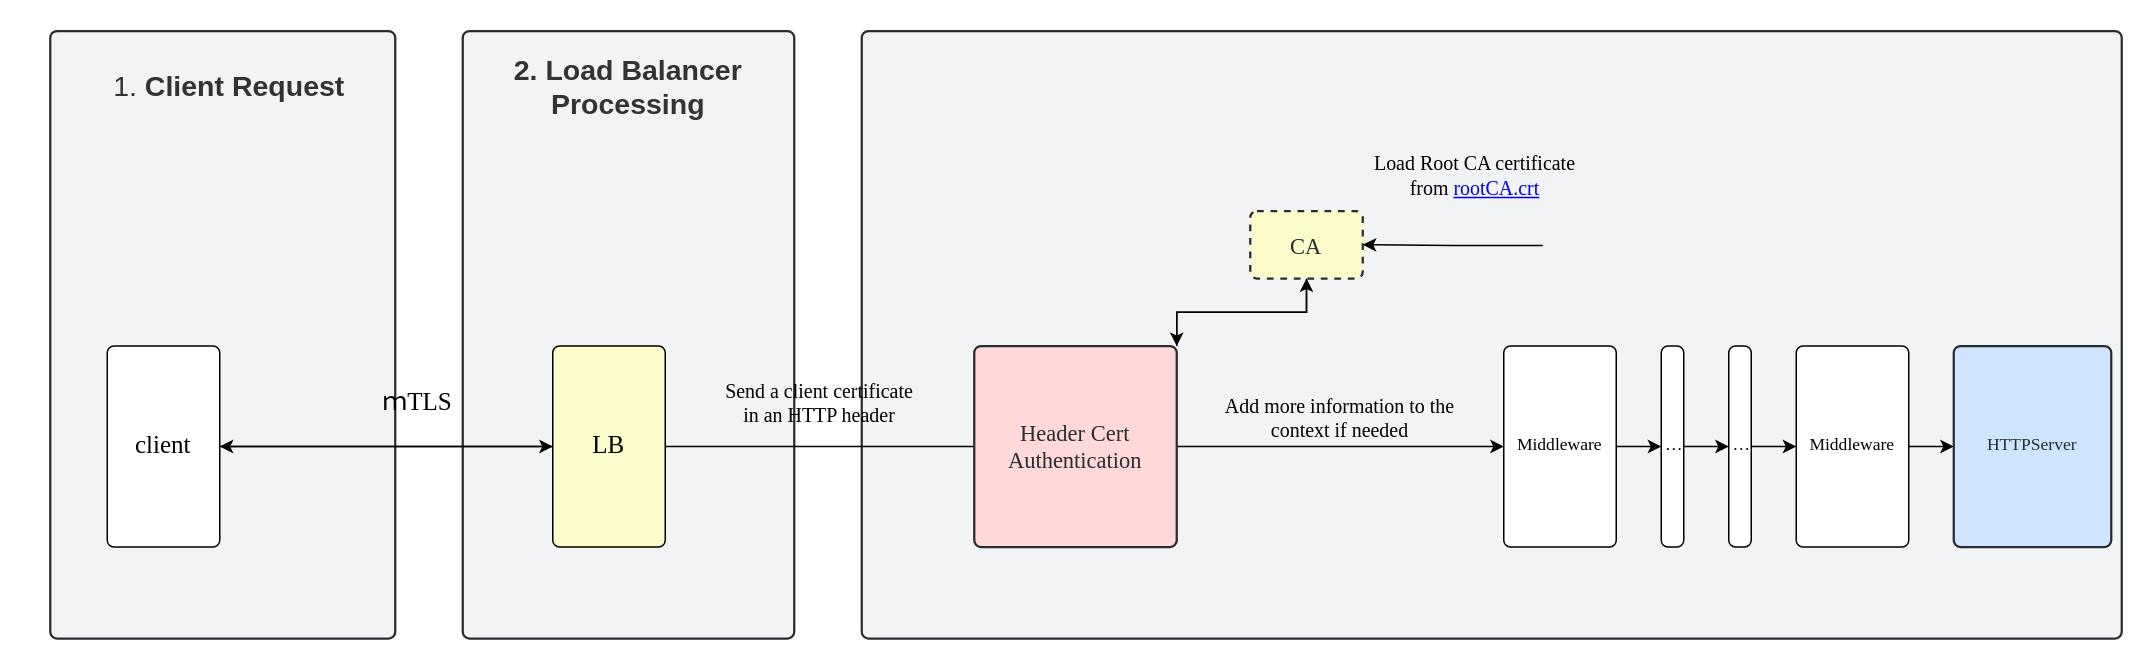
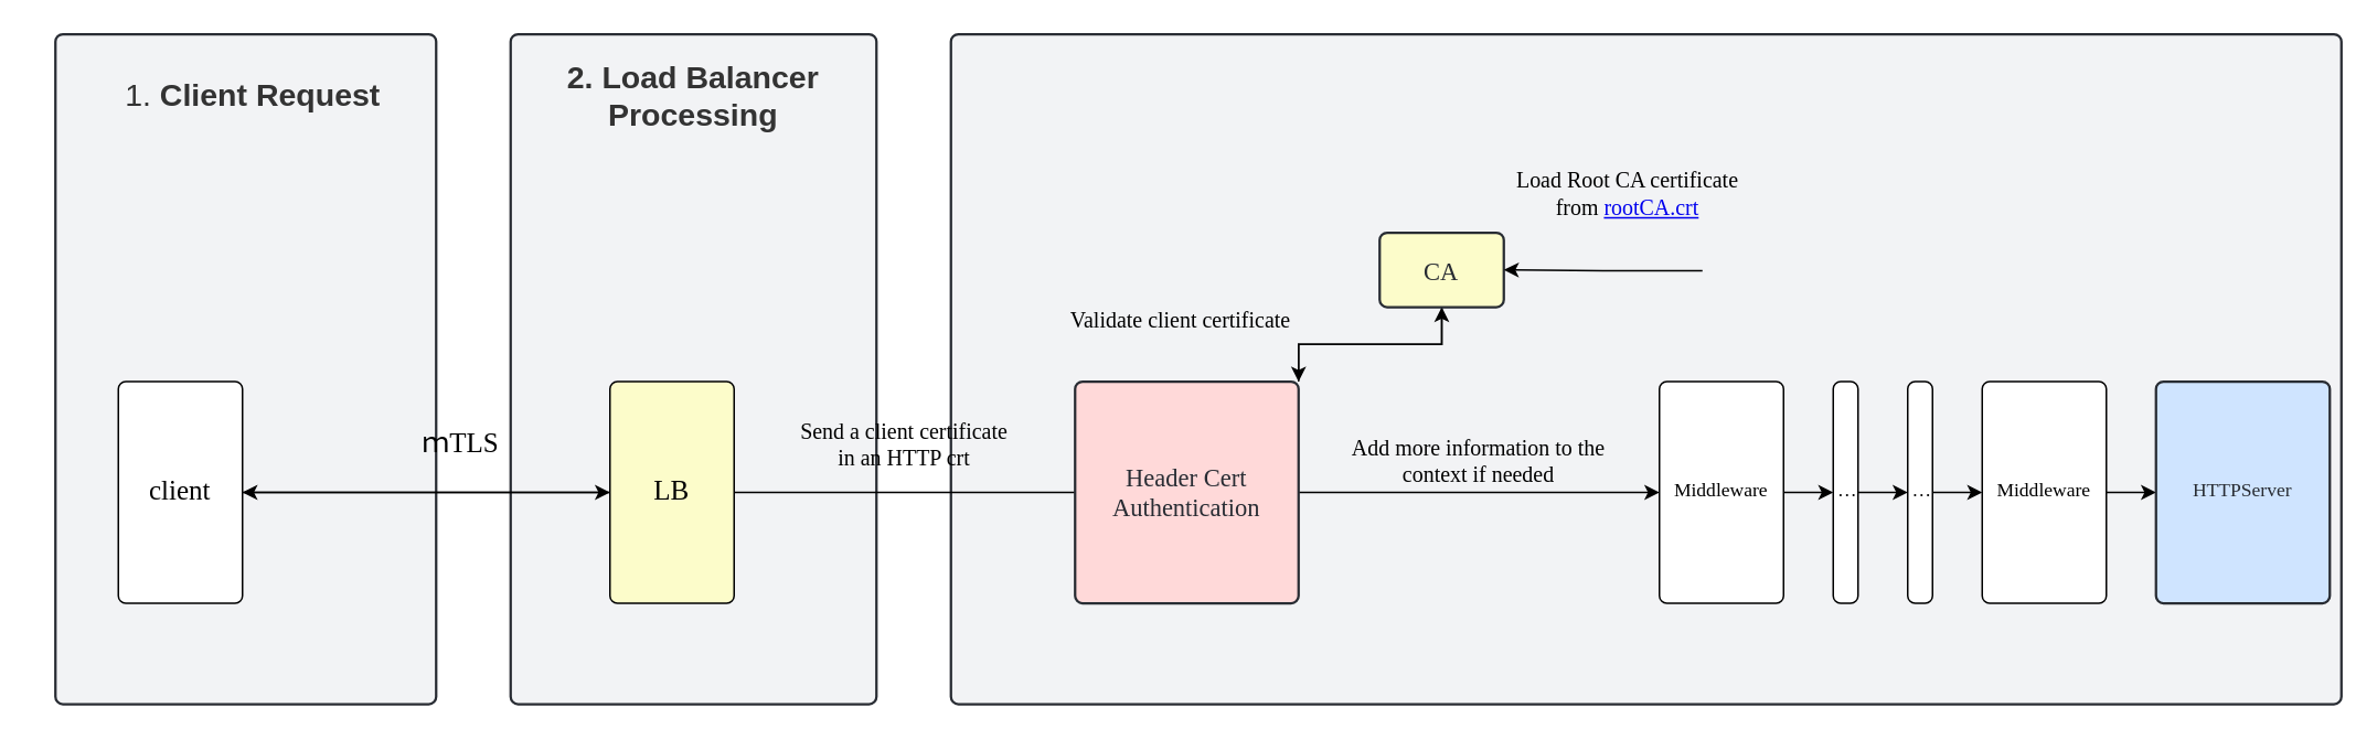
  <mxCell id="0" />
  <mxCell id="1" parent="0" />
  <mxCell id="2" value="" style="html=1;overflow=block;blockSpacing=1;whiteSpace=wrap;fontSize=13;spacing=3.8;strokeColor=#282c33;strokeOpacity=100;fillOpacity=100;rounded=1;absoluteArcSize=1;arcSize=9;fillColor=#f2f3f5;strokeWidth=1.5;lucidId=5ax0t1KveMrk;" vertex="1" parent="1"><mxGeometry x="574" y="20" width="840" height="405" as="geometry" /></mxCell>
  <mxCell id="3" value="" style="html=1;overflow=block;blockSpacing=1;whiteSpace=wrap;fontSize=13;spacing=3.8;strokeColor=#282c33;strokeOpacity=100;fillOpacity=100;rounded=1;absoluteArcSize=1;arcSize=9;fillColor=#f2f3f5;strokeWidth=1.5;lucidId=J~w0MuDAiOxK;" vertex="1" parent="1"><mxGeometry x="308" y="20" width="221" height="405" as="geometry" /></mxCell>
  <mxCell id="4" value="" style="html=1;overflow=block;blockSpacing=1;whiteSpace=wrap;fontSize=13;spacing=3.8;strokeColor=#282c33;strokeOpacity=100;fillOpacity=100;rounded=1;absoluteArcSize=1;arcSize=9;fillColor=#f2f3f5;strokeWidth=1.5;lucidId=bkx0sX4Tx7MX;" vertex="1" parent="1"><mxGeometry x="33" y="20" width="230" height="405" as="geometry" /></mxCell>
  <mxCell id="5" style="edgeStyle=orthogonalEdgeStyle;rounded=0;orthogonalLoop=1;jettySize=auto;html=1;exitX=1;exitY=0.5;exitDx=0;exitDy=0;entryX=0;entryY=0.5;entryDx=0;entryDy=0;" edge="1" parent="1" source="6" target="9"><mxGeometry relative="1" as="geometry" /></mxCell>
  <mxCell id="6" value="client" style="html=1;overflow=block;blockSpacing=1;whiteSpace=wrap;fontSize=16.7;fontFamily=Lucid JP;spacing=3.8;rounded=1;absoluteArcSize=1;arcSize=9;strokeWidth=NaN;lucidId=3p9VdY4oZgUu;" vertex="1" parent="1"><mxGeometry x="71" y="230" width="75" height="134" as="geometry" /></mxCell>
  <mxCell id="7" style="edgeStyle=orthogonalEdgeStyle;rounded=0;orthogonalLoop=1;jettySize=auto;html=1;exitX=0;exitY=0.5;exitDx=0;exitDy=0;" edge="1" parent="1" source="9" target="6"><mxGeometry relative="1" as="geometry" /></mxCell>
  <mxCell id="8" style="edgeStyle=orthogonalEdgeStyle;rounded=0;orthogonalLoop=1;jettySize=auto;html=1;exitX=1;exitY=0.5;exitDx=0;exitDy=0;entryX=0;entryY=0.5;entryDx=0;entryDy=0;endArrow=none;" edge="1" parent="1" source="9" target="13"><mxGeometry relative="1" as="geometry" /></mxCell>
  <mxCell id="9" value="LB " style="html=1;overflow=block;blockSpacing=1;whiteSpace=wrap;fontSize=16.7;fontFamily=Lucid JP;spacing=3.8;rounded=1;absoluteArcSize=1;arcSize=9;strokeWidth=NaN;lucidId=Jq9VkQDVBN2J;fillColor=#fcfcca;" vertex="1" parent="1"><mxGeometry x="368" y="230" width="75" height="134" as="geometry" /></mxCell>
  <mxCell id="10" value="ｍTLS" style="html=1;overflow=block;blockSpacing=1;whiteSpace=wrap;fontSize=16.7;fontFamily=Lucid JP;spacing=0;rounded=1;absoluteArcSize=1;arcSize=9;strokeWidth=NaN;lucidId=nr9VWt83Ziyr;fillColor=none;strokeColor=none;" vertex="1" parent="1"><mxGeometry x="188" y="245" width="180" height="45" as="geometry" /></mxCell>
  <mxCell id="11" style="edgeStyle=orthogonalEdgeStyle;rounded=0;orthogonalLoop=1;jettySize=auto;html=1;exitX=1;exitY=0;exitDx=0;exitDy=0;entryX=0.5;entryY=1;entryDx=0;entryDy=0;" edge="1" parent="1" source="13" target="16"><mxGeometry relative="1" as="geometry" /></mxCell>
  <mxCell id="12" style="edgeStyle=orthogonalEdgeStyle;rounded=0;orthogonalLoop=1;jettySize=auto;html=1;exitX=1;exitY=0.5;exitDx=0;exitDy=0;entryX=0;entryY=0.5;entryDx=0;entryDy=0;" edge="1" parent="1" source="13" target="19"><mxGeometry relative="1" as="geometry" /></mxCell>
  <mxCell id="13" value="Header Cert Authentication" style="html=1;overflow=block;blockSpacing=1;whiteSpace=wrap;fontSize=15;fontFamily=Lucid JP;fontColor=#282c33;spacing=3.8;strokeColor=#282c33;strokeOpacity=100;fillOpacity=100;rounded=1;absoluteArcSize=1;arcSize=9;fillColor=#ffd9d9;strokeWidth=1.5;lucidId=Fr9V6DzwFVlR;" vertex="1" parent="1"><mxGeometry x="649" y="230" width="135" height="134" as="geometry" /></mxCell>
- <mxCell id="14" value="Send a client certificate &#10;in an HTTP header" style="html=1;overflow=block;blockSpacing=1;whiteSpace=wrap;fontSize=13.3;fontFamily=Lucid JP;spacing=0;strokeColor=#unset;rounded=1;absoluteArcSize=1;arcSize=9;fillColor=none;strokeWidth=NaN;lucidId=hu9V9gWujNpz;" vertex="1" parent="1"><mxGeometry x="456" y="245" width="180" height="45" as="geometry" /></mxCell>
+ <mxCell id="14" value="Send a client certificate &#10;in an HTTP crt" style="html=1;overflow=block;blockSpacing=1;whiteSpace=wrap;fontSize=13.3;fontFamily=Lucid JP;spacing=0;strokeColor=#unset;rounded=1;absoluteArcSize=1;arcSize=9;fillColor=none;strokeWidth=NaN;lucidId=hu9V9gWujNpz;" vertex="1" parent="1"><mxGeometry x="456" y="245" width="180" height="45" as="geometry" /></mxCell>
  <mxCell id="15" style="edgeStyle=orthogonalEdgeStyle;rounded=0;orthogonalLoop=1;jettySize=auto;html=1;exitX=0.5;exitY=1;exitDx=0;exitDy=0;entryX=1;entryY=0;entryDx=0;entryDy=0;" edge="1" parent="1" source="16" target="13"><mxGeometry relative="1" as="geometry" /></mxCell>
- <mxCell id="16" value="CA" style="html=1;overflow=block;blockSpacing=1;whiteSpace=wrap;fontSize=15;fontFamily=Lucid JP;fontColor=#282c33;spacing=3.8;strokeColor=#282c33;strokeOpacity=100;fillOpacity=100;rounded=1;absoluteArcSize=1;arcSize=9;fillColor=#fcfcca;strokeWidth=1.5;lucidId=nv9V-n94E._U;dashed=1;" vertex="1" parent="1"><mxGeometry x="833" y="140" width="75" height="45" as="geometry" /></mxCell>
+ <mxCell id="16" value="CA" style="html=1;overflow=block;blockSpacing=1;whiteSpace=wrap;fontSize=15;fontFamily=Lucid JP;fontColor=#282c33;spacing=3.8;strokeColor=#282c33;strokeOpacity=100;fillOpacity=100;rounded=1;absoluteArcSize=1;arcSize=9;fillColor=#fcfcca;strokeWidth=1.5;lucidId=nv9V-n94E._U;" vertex="1" parent="1"><mxGeometry x="833" y="140" width="75" height="45" as="geometry" /></mxCell>
+ <mxCell id="17" value="Validate  client certificate" style="html=1;overflow=block;blockSpacing=1;whiteSpace=wrap;fontSize=13.3;fontFamily=Lucid JP;spacing=0;strokeColor=#unset;rounded=1;absoluteArcSize=1;arcSize=9;fillColor=none;strokeWidth=NaN;lucidId=zv9V1rxWgV-q;" vertex="1" parent="1"><mxGeometry x="623" y="170" width="180" height="45" as="geometry" /></mxCell>
  <mxCell id="18" style="edgeStyle=orthogonalEdgeStyle;rounded=0;orthogonalLoop=1;jettySize=auto;html=1;exitX=1;exitY=0.5;exitDx=0;exitDy=0;entryX=0;entryY=0.5;entryDx=0;entryDy=0;" edge="1" parent="1" source="19" target="21"><mxGeometry relative="1" as="geometry" /></mxCell>
  <mxCell id="19" value="Middleware" style="html=1;overflow=block;blockSpacing=1;whiteSpace=wrap;fontSize=11.7;fontFamily=Lucid JP;spacing=3.8;rounded=1;absoluteArcSize=1;arcSize=9;strokeWidth=NaN;lucidId=8w9VI~dj-X.8;" vertex="1" parent="1"><mxGeometry x="1002" y="230" width="75" height="134" as="geometry" /></mxCell>
  <mxCell id="20" style="edgeStyle=orthogonalEdgeStyle;rounded=0;orthogonalLoop=1;jettySize=auto;html=1;exitX=1;exitY=0.5;exitDx=0;exitDy=0;entryX=0;entryY=0.5;entryDx=0;entryDy=0;" edge="1" parent="1" source="21" target="23"><mxGeometry relative="1" as="geometry" /></mxCell>
  <mxCell id="21" value="…" style="html=1;overflow=block;blockSpacing=1;whiteSpace=wrap;fontSize=11.7;fontFamily=Lucid JP;spacing=3.8;rounded=1;absoluteArcSize=1;arcSize=9;strokeWidth=NaN;lucidId=wx9VRICyRuBD;" vertex="1" parent="1"><mxGeometry x="1107" y="230" width="15" height="134" as="geometry" /></mxCell>
  <mxCell id="22" style="edgeStyle=orthogonalEdgeStyle;rounded=0;orthogonalLoop=1;jettySize=auto;html=1;exitX=1;exitY=0.5;exitDx=0;exitDy=0;entryX=0;entryY=0.5;entryDx=0;entryDy=0;" edge="1" parent="1" source="23" target="25"><mxGeometry relative="1" as="geometry" /></mxCell>
  <mxCell id="23" value="…" style="html=1;overflow=block;blockSpacing=1;whiteSpace=wrap;fontSize=11.7;fontFamily=Lucid JP;spacing=3.8;rounded=1;absoluteArcSize=1;arcSize=9;strokeWidth=NaN;lucidId=Qx9VKz-07SPu;" vertex="1" parent="1"><mxGeometry x="1152" y="230" width="15" height="134" as="geometry" /></mxCell>
  <mxCell id="24" style="edgeStyle=orthogonalEdgeStyle;rounded=0;orthogonalLoop=1;jettySize=auto;html=1;exitX=1;exitY=0.5;exitDx=0;exitDy=0;entryX=0;entryY=0.5;entryDx=0;entryDy=0;" edge="1" parent="1" source="25" target="26"><mxGeometry relative="1" as="geometry" /></mxCell>
  <mxCell id="25" value="Middleware" style="html=1;overflow=block;blockSpacing=1;whiteSpace=wrap;fontSize=11.7;fontFamily=Lucid JP;spacing=3.8;rounded=1;absoluteArcSize=1;arcSize=9;strokeWidth=NaN;lucidId=.x9VbZ2URNA4;" vertex="1" parent="1"><mxGeometry x="1197" y="230" width="75" height="134" as="geometry" /></mxCell>
  <mxCell id="26" value="HTTPServer" style="html=1;overflow=block;blockSpacing=1;whiteSpace=wrap;fontSize=11.7;fontFamily=Lucid JP;fontColor=#282c33;spacing=3.8;strokeColor=#282c33;strokeOpacity=100;fillOpacity=100;rounded=1;absoluteArcSize=1;arcSize=9;fillColor=#cfe4ff;strokeWidth=1.5;lucidId=By9VDgUF-ZRv;" vertex="1" parent="1"><mxGeometry x="1302" y="230" width="105" height="134" as="geometry" /></mxCell>
  <mxCell id="27" value="&lt;ol style=&quot;margin: 0px; padding-left: 10px;list-style-position: inside; list-style-type:decimal&quot;&gt;&lt;li style=&quot;text-align:center;font-size:19px;&quot;&gt;&lt;span style=&quot;margin-left: 0px;margin-top: -2px;&quot;&gt;&lt;span style=&quot;font-size:19px;font-weight: bold;&quot;&gt;Client Request&lt;/span&gt;&lt;/span&gt;&lt;/li&gt;&lt;/ol&gt;" style="html=1;overflow=block;blockSpacing=1;whiteSpace=wrap;fontSize=13;spacing=0;verticalAlign=middle;strokeColor=none;strokeOpacity=100;fillOpacity=100;rounded=1;absoluteArcSize=1;arcSize=9;fillColor=none;strokeWidth=1.5;lucidId=Oex0.pfTPd5S;fontColor=#333333;" vertex="1" parent="1"><mxGeometry x="20" y="35" width="255" height="45" as="geometry" /></mxCell>
  <mxCell id="28" value="2. Load Balancer Processing" style="html=1;overflow=block;blockSpacing=1;whiteSpace=wrap;fontSize=19;fontStyle=1;spacing=0;verticalAlign=middle;strokeColor=none;strokeOpacity=100;fillOpacity=100;rounded=1;absoluteArcSize=1;arcSize=9;fillColor=none;strokeWidth=1.5;lucidId=xix0oUhy2~MH;fontColor=#333333;" vertex="1" parent="1"><mxGeometry x="291" y="35" width="255" height="45" as="geometry" /></mxCell>
  <mxCell id="29" value="Add more information to the context if needed" style="html=1;overflow=block;blockSpacing=1;whiteSpace=wrap;fontSize=13.3;fontFamily=Lucid JP;spacing=0;strokeColor=#unset;rounded=1;absoluteArcSize=1;arcSize=9;fillColor=none;strokeWidth=NaN;lucidId=-UP0U_iRD~WD;" vertex="1" parent="1"><mxGeometry x="803" y="255" width="180" height="45" as="geometry" /></mxCell>
  <mxCell id="30" style="edgeStyle=orthogonalEdgeStyle;rounded=0;orthogonalLoop=1;jettySize=auto;html=1;exitX=0;exitY=0.5;exitDx=0;exitDy=0;" edge="1" parent="1" source="31" target="16"><mxGeometry relative="1" as="geometry" /></mxCell>
  <mxCell id="31" value="" style="html=1;overflow=block;blockSpacing=1;whiteSpace=wrap;shape=image;fontSize=13;spacing=3.8;strokeColor=none;strokeOpacity=100;strokeWidth=0;image=https://images.lucid.app/images/e26bcd6b-4a96-45f8-9a51-9168a7a2343b/content;imageAspect=0;lucidId=AAg3K7hXSw2u;" vertex="1" parent="1"><mxGeometry x="1028" y="133" width="60" height="60" as="geometry" /></mxCell>
  <mxCell id="32" value="&lt;div style=&quot;display: flex; justify-content: center; text-align: center; align-items: baseline; font-size: 0; line-height: 1.25;margin-top: -2px;&quot;&gt;&lt;span&gt;&lt;span style=&quot;font-size:13.3px;font-family: Lucid JP;&quot;&gt;&lt;span style=&quot;font-size:13.3px;font-family: Lucid JP;&quot;&gt;Load Root CA certificate &#10;from &lt;/span&gt;&lt;a href=&quot;http://rootCA.crt&quot;&gt;&lt;span style=&quot;font-size:13.3px;font-family: Lucid JP;&quot;&gt;rootCA.crt&lt;/span&gt;&lt;/a&gt; &lt;/span&gt;&lt;/span&gt;&lt;/div&gt;" style="html=1;overflow=block;blockSpacing=1;whiteSpace=wrap;fontSize=13;fontFamily=Lucid JP;spacing=0;strokeColor=#unset;rounded=1;absoluteArcSize=1;arcSize=9;fillColor=none;strokeWidth=NaN;lucidId=bEg3is3n07UG;" vertex="1" parent="1"><mxGeometry x="893" y="95" width="180" height="45" as="geometry" /></mxCell>
